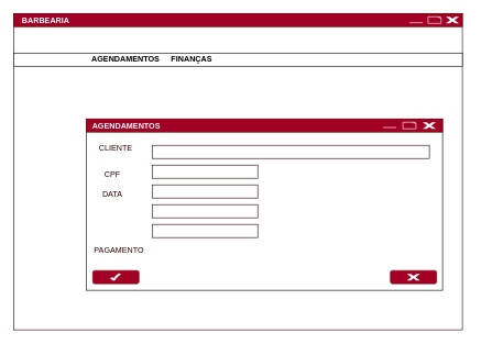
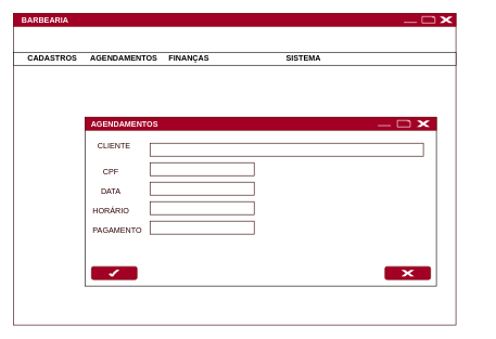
  <mxCell id="0" />
  <mxCell id="1" parent="0" />
  <mxCell id="2" value="" style="rounded=0;whiteSpace=wrap;html=1;strokeColor=#330000;" parent="1" vertex="1"><mxGeometry x="20" y="20" width="680" height="480" as="geometry" /></mxCell>
  <mxCell id="3" value="" style="rounded=0;whiteSpace=wrap;html=1;fillColor=#a20025;strokeColor=#6F0000;fontColor=#ffffff;" parent="1" vertex="1"><mxGeometry x="20" y="20" width="680" height="20" as="geometry" /></mxCell>
  <mxCell id="4" value="" style="rounded=0;whiteSpace=wrap;html=1;" parent="1" vertex="1"><mxGeometry x="20" y="80" width="680" height="20" as="geometry" /></mxCell>
+ <mxCell id="5" value="&lt;b&gt;CADASTROS&lt;/b&gt;" style="text;html=1;strokeColor=none;fillColor=none;align=center;verticalAlign=middle;whiteSpace=wrap;rounded=0;glass=0;" parent="1" vertex="1"><mxGeometry x="50" y="80" width="60" height="20" as="geometry" /></mxCell>
  <mxCell id="6" value="&lt;b&gt;AGENDAMENTOS&lt;/b&gt;" style="text;html=1;strokeColor=none;fillColor=none;align=center;verticalAlign=middle;whiteSpace=wrap;rounded=0;" parent="1" vertex="1"><mxGeometry x="160" y="80" width="60" height="20" as="geometry" /></mxCell>
  <mxCell id="7" value="&lt;b&gt;FINANÇAS&lt;/b&gt;" style="text;html=1;strokeColor=none;fillColor=none;align=center;verticalAlign=middle;whiteSpace=wrap;rounded=0;glass=0;" parent="1" vertex="1"><mxGeometry x="260" y="80" width="60" height="20" as="geometry" /></mxCell>
+ <mxCell id="8" value="&lt;b&gt;SISTEMA&lt;/b&gt;" style="text;html=1;strokeColor=none;fillColor=none;align=center;verticalAlign=middle;whiteSpace=wrap;rounded=0;glass=0;" parent="1" vertex="1"><mxGeometry x="436" y="80" width="60" height="20" as="geometry" /></mxCell>
  <mxCell id="9" value="" style="rounded=0;whiteSpace=wrap;html=1;glass=0;strokeColor=default;fillColor=none;" parent="1" vertex="1"><mxGeometry x="130" y="180" width="540" height="260" as="geometry" /></mxCell>
  <mxCell id="10" value="" style="verticalLabelPosition=bottom;verticalAlign=top;html=1;shape=mxgraph.basic.x;glass=0;strokeColor=none;" parent="1" vertex="1"><mxGeometry x="675" y="25" width="20" height="10" as="geometry" /></mxCell>
  <mxCell id="11" value="" style="whiteSpace=wrap;html=1;shape=mxgraph.basic.document;glass=0;fillColor=none;strokeColor=#FFFFFF;" parent="1" vertex="1"><mxGeometry x="648" y="25" width="20" height="10" as="geometry" /></mxCell>
  <mxCell id="12" value="" style="line;strokeWidth=1;rotatable=0;dashed=0;labelPosition=right;align=left;verticalAlign=middle;spacingTop=0;spacingLeft=6;points=[];portConstraint=eastwest;glass=0;fillColor=none;strokeColor=#FFFFFF;" parent="1" vertex="1"><mxGeometry x="620" y="29" width="20" height="10" as="geometry" /></mxCell>
  <mxCell id="13" value="" style="rounded=0;whiteSpace=wrap;html=1;fillColor=#a20025;strokeColor=#6F0000;fontColor=#ffffff;" parent="1" vertex="1"><mxGeometry x="130" y="180" width="540" height="20" as="geometry" /></mxCell>
  <mxCell id="14" value="" style="line;strokeWidth=1;rotatable=0;dashed=0;labelPosition=right;align=left;verticalAlign=middle;spacingTop=0;spacingLeft=6;points=[];portConstraint=eastwest;glass=0;fillColor=none;strokeColor=#FFFFFF;" parent="1" vertex="1"><mxGeometry x="720" y="29" width="20" height="10" as="geometry" /></mxCell>
  <mxCell id="15" value="" style="verticalLabelPosition=bottom;verticalAlign=top;html=1;shape=mxgraph.basic.x;glass=0;strokeColor=none;" parent="1" vertex="1"><mxGeometry x="640" y="185" width="20" height="10" as="geometry" /></mxCell>
  <mxCell id="16" value="" style="whiteSpace=wrap;html=1;shape=mxgraph.basic.document;glass=0;fillColor=none;strokeColor=#FFFFFF;" parent="1" vertex="1"><mxGeometry x="610" y="185" width="20" height="10" as="geometry" /></mxCell>
  <mxCell id="17" value="" style="line;strokeWidth=1;rotatable=0;dashed=0;labelPosition=right;align=left;verticalAlign=middle;spacingTop=0;spacingLeft=6;points=[];portConstraint=eastwest;glass=0;fillColor=none;strokeColor=#FFFFFF;" parent="1" vertex="1"><mxGeometry x="580" y="188" width="20" height="10" as="geometry" /></mxCell>
  <mxCell id="18" value="&lt;b&gt;&lt;font color=&quot;#fcfeff&quot;&gt;BARBEARIA&lt;/font&gt;&lt;/b&gt;" style="text;html=1;strokeColor=none;fillColor=none;align=center;verticalAlign=middle;whiteSpace=wrap;rounded=0;glass=0;" parent="1" vertex="1"><mxGeometry x="39" y="26" width="60" height="10" as="geometry" /></mxCell>
  <mxCell id="19" value="&lt;b&gt;&lt;font color=&quot;#fcfeff&quot;&gt;AGENDAMENTOS&lt;/font&gt;&lt;/b&gt;" style="text;html=1;strokeColor=none;fillColor=none;align=center;verticalAlign=middle;whiteSpace=wrap;rounded=0;glass=0;" parent="1" vertex="1"><mxGeometry x="161" y="186" width="60" height="10" as="geometry" /></mxCell>
  <mxCell id="20" value="&lt;font color=&quot;#330000&quot;&gt;CLIENTE&lt;/font&gt;" style="text;html=1;strokeColor=none;fillColor=none;align=center;verticalAlign=middle;whiteSpace=wrap;rounded=0;glass=0;fontColor=#FCFEFF;" parent="1" vertex="1"><mxGeometry x="145" y="210" width="60" height="30" as="geometry" /></mxCell>
  <mxCell id="21" value="&lt;font color=&quot;#330000&quot;&gt;CPF&lt;/font&gt;" style="text;html=1;strokeColor=none;fillColor=none;align=center;verticalAlign=middle;whiteSpace=wrap;rounded=0;glass=0;fontColor=#FCFEFF;" parent="1" vertex="1"><mxGeometry x="140" y="250" width="60" height="30" as="geometry" /></mxCell>
  <mxCell id="22" value="&lt;font color=&quot;#330000&quot;&gt;DATA&lt;/font&gt;" style="text;html=1;strokeColor=none;fillColor=none;align=center;verticalAlign=middle;whiteSpace=wrap;rounded=0;glass=0;fontColor=#FCFEFF;" parent="1" vertex="1"><mxGeometry x="140" y="280" width="60" height="30" as="geometry" /></mxCell>
- <mxCell id="24" value="&lt;font color=&quot;#330000&quot;&gt;PAGAMENTO&lt;/font&gt;" style="text;html=1;strokeColor=none;fillColor=none;align=center;verticalAlign=middle;whiteSpace=wrap;rounded=0;glass=0;fontColor=#FCFEFF;" parent="1" vertex="1"><mxGeometry x="150" y="365" width="60" height="30" as="geometry" /></mxCell>
+ <mxCell id="23" value="&lt;font color=&quot;#330000&quot;&gt;HORÁRIO&lt;/font&gt;" style="text;html=1;strokeColor=none;fillColor=none;align=center;verticalAlign=middle;whiteSpace=wrap;rounded=0;glass=0;fontColor=#FCFEFF;" parent="1" vertex="1"><mxGeometry x="140" y="310" width="60" height="30" as="geometry" /></mxCell>
+ <mxCell id="24" value="&lt;font color=&quot;#330000&quot;&gt;PAGAMENTO&lt;/font&gt;" style="text;html=1;strokeColor=none;fillColor=none;align=center;verticalAlign=middle;whiteSpace=wrap;rounded=0;glass=0;fontColor=#FCFEFF;" parent="1" vertex="1"><mxGeometry x="150" y="340" width="60" height="30" as="geometry" /></mxCell>
  <mxCell id="25" value="" style="rounded=0;whiteSpace=wrap;html=1;glass=0;fontColor=#330000;strokeColor=#330000;fillColor=none;" parent="1" vertex="1"><mxGeometry x="230" y="220" width="420" height="20" as="geometry" /></mxCell>
  <mxCell id="26" value="" style="rounded=0;whiteSpace=wrap;html=1;glass=0;fontColor=#330000;strokeColor=#330000;fillColor=none;" parent="1" vertex="1"><mxGeometry x="230" y="250" width="160" height="20" as="geometry" /></mxCell>
  <mxCell id="27" value="" style="rounded=0;whiteSpace=wrap;html=1;glass=0;fontColor=#330000;strokeColor=#330000;fillColor=none;" parent="1" vertex="1"><mxGeometry x="230" y="280" width="160" height="20" as="geometry" /></mxCell>
  <mxCell id="28" value="" style="rounded=0;whiteSpace=wrap;html=1;glass=0;fontColor=#330000;strokeColor=#330000;fillColor=none;" parent="1" vertex="1"><mxGeometry x="230" y="310" width="160" height="20" as="geometry" /></mxCell>
  <mxCell id="29" value="" style="rounded=0;whiteSpace=wrap;html=1;glass=0;fontColor=#330000;strokeColor=#330000;fillColor=none;" parent="1" vertex="1"><mxGeometry x="230" y="340" width="160" height="20" as="geometry" /></mxCell>
  <mxCell id="30" value="" style="rounded=1;whiteSpace=wrap;html=1;glass=0;fontColor=#ffffff;strokeColor=#6F0000;fillColor=#a20025;" vertex="1" parent="1"><mxGeometry x="140" y="410" width="70" height="20" as="geometry" /></mxCell>
  <mxCell id="31" value="" style="rounded=1;whiteSpace=wrap;html=1;glass=0;fontColor=#ffffff;strokeColor=#6F0000;fillColor=#a20025;" vertex="1" parent="1"><mxGeometry x="591" y="410" width="70" height="20" as="geometry" /></mxCell>
  <mxCell id="32" value="" style="verticalLabelPosition=bottom;verticalAlign=top;html=1;shape=mxgraph.basic.x;glass=0;strokeColor=none;" vertex="1" parent="1"><mxGeometry x="616" y="415" width="20" height="10" as="geometry" /></mxCell>
  <mxCell id="33" value="" style="verticalLabelPosition=bottom;verticalAlign=top;html=1;shape=mxgraph.basic.tick;glass=0;strokeColor=#FCFEFF;" vertex="1" parent="1"><mxGeometry x="167" y="415" width="15" height="10" as="geometry" /></mxCell>
